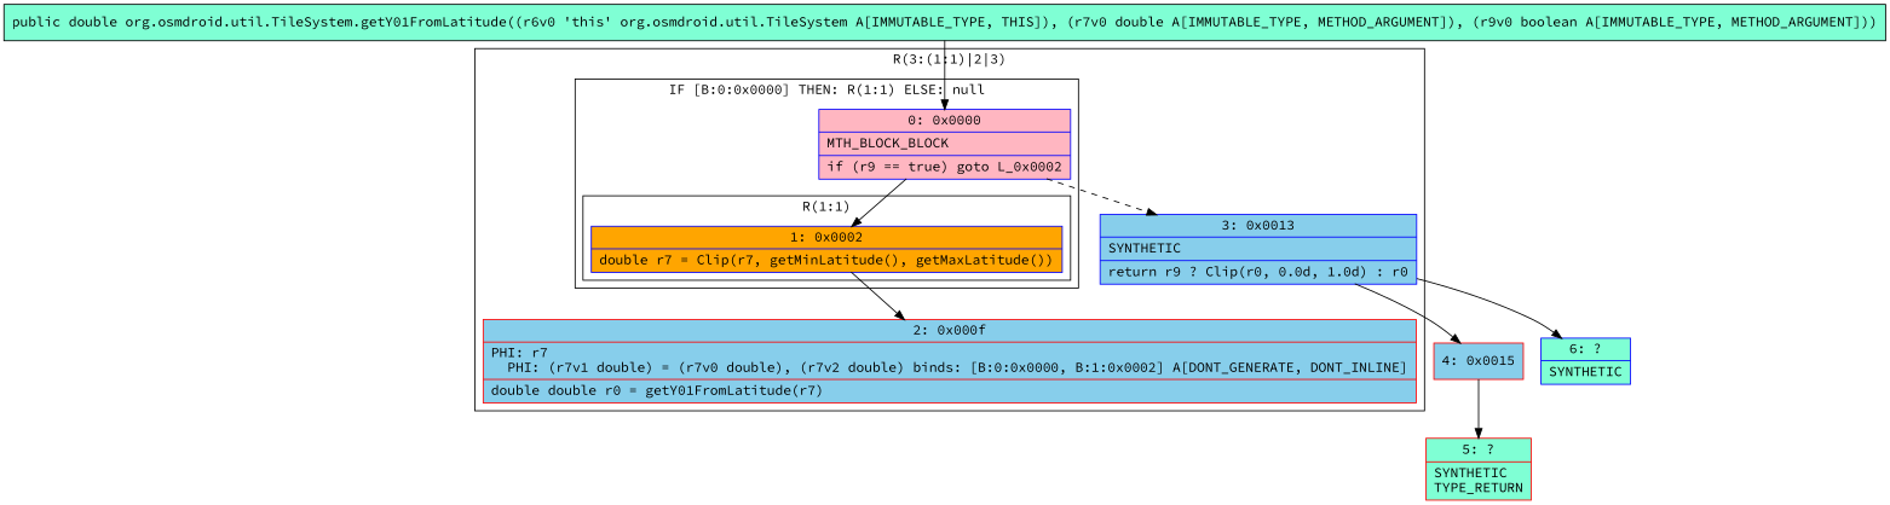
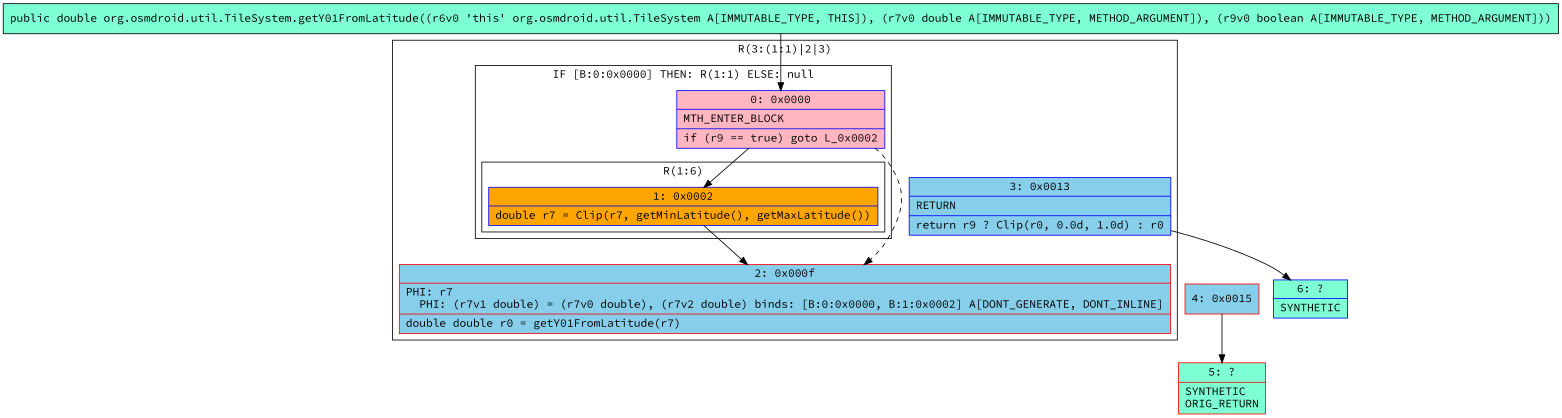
  digraph {
    fontname="Source Code Pro"
    node [color=blue fillcolor=skyblue fontname="Source Code Pro" shape=record style=filled]
    edge [fontname="Source Code Pro"]
    n1 [fillcolor=orange label="{1\:\ 0x0002|double r7 = Clip(r7, getMinLatitude(), getMaxLatitude())\l}"]
-   n2 [fillcolor=lightpink label="{0\:\ 0x0000|MTH_BLOCK_BLOCK\l|if (r9 == true) goto L_0x0002\l}"]
+   n2 [fillcolor=lightpink label="{0\:\ 0x0000|MTH_ENTER_BLOCK\l|if (r9 == true) goto L_0x0002\l}"]
    n3 [color=red label="{2\:\ 0x000f|PHI: r7 \l  PHI: (r7v1 double) = (r7v0 double), (r7v2 double) binds: [B:0:0x0000, B:1:0x0002] A[DONT_GENERATE, DONT_INLINE]\l|double double r0 = getY01FromLatitude(r7)\l}"]
-   n4 [label="{3\:\ 0x0013|SYNTHETIC\l|return r9 ? Clip(r0, 0.0d, 1.0d) : r0\l}"]
+   n4 [label="{3\:\ 0x0013|RETURN\l|return r9 ? Clip(r0, 0.0d, 1.0d) : r0\l}"]
    n5 [color=red label="{4\:\ 0x0015}"]
    n6 [fillcolor=aquamarine label="{6\:\ ?|SYNTHETIC\l}"]
-   n7 [color=red fillcolor=aquamarine label="{5\:\ ?|SYNTHETIC\lTYPE_RETURN\l}"]
+   n7 [color=red fillcolor=aquamarine label="{5\:\ ?|SYNTHETIC\lORIG_RETURN\l}"]
    n8 [fillcolor=aquamarine label="{public double org.osmdroid.util.TileSystem.getY01FromLatitude((r6v0 'this' org.osmdroid.util.TileSystem A[IMMUTABLE_TYPE, THIS]), (r7v0 double A[IMMUTABLE_TYPE, METHOD_ARGUMENT]), (r9v0 boolean A[IMMUTABLE_TYPE, METHOD_ARGUMENT])) }" color=""]
    subgraph cluster_1 {
      label="R(3:(1:1)|2|3)"
      n3
      n4
      subgraph cluster_2 {
        label="IF [B:0:0x0000] THEN: R(1:1) ELSE: null"
        n2
        subgraph cluster_3 {
-         label="R(1:1)"
+         label="R(1:6)"
          n1
        }
      }
    }
    n1 -> n3
    n2 -> n1
-   n2 -> n4 [style=dashed]
-   n4 -> n5
+   n2 -> n3 [style=dashed]
    n4 -> n6
    n5 -> n7
    n8 -> n2
  }
